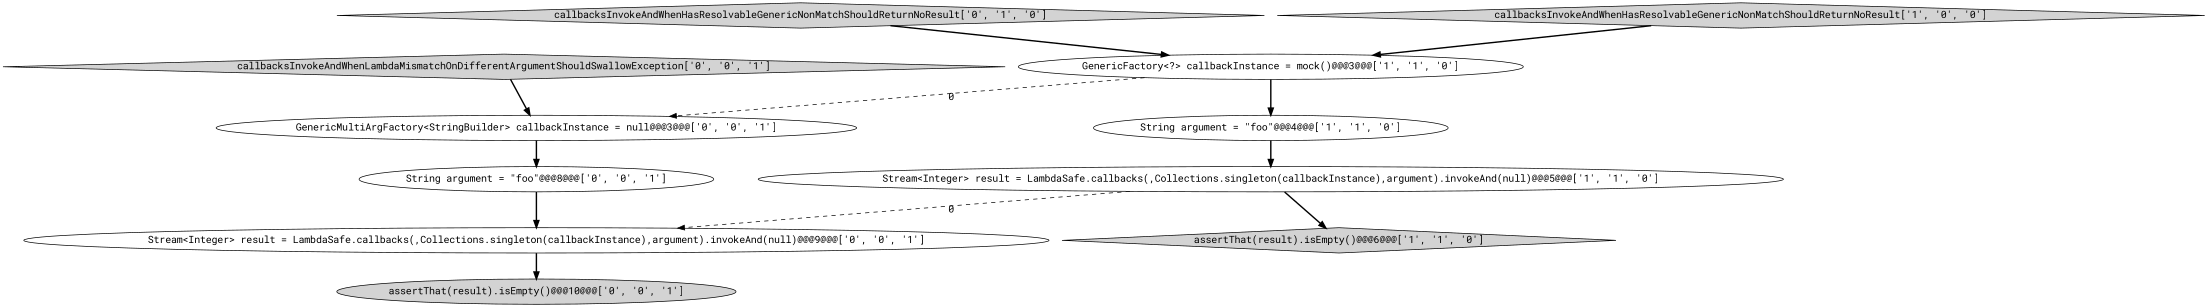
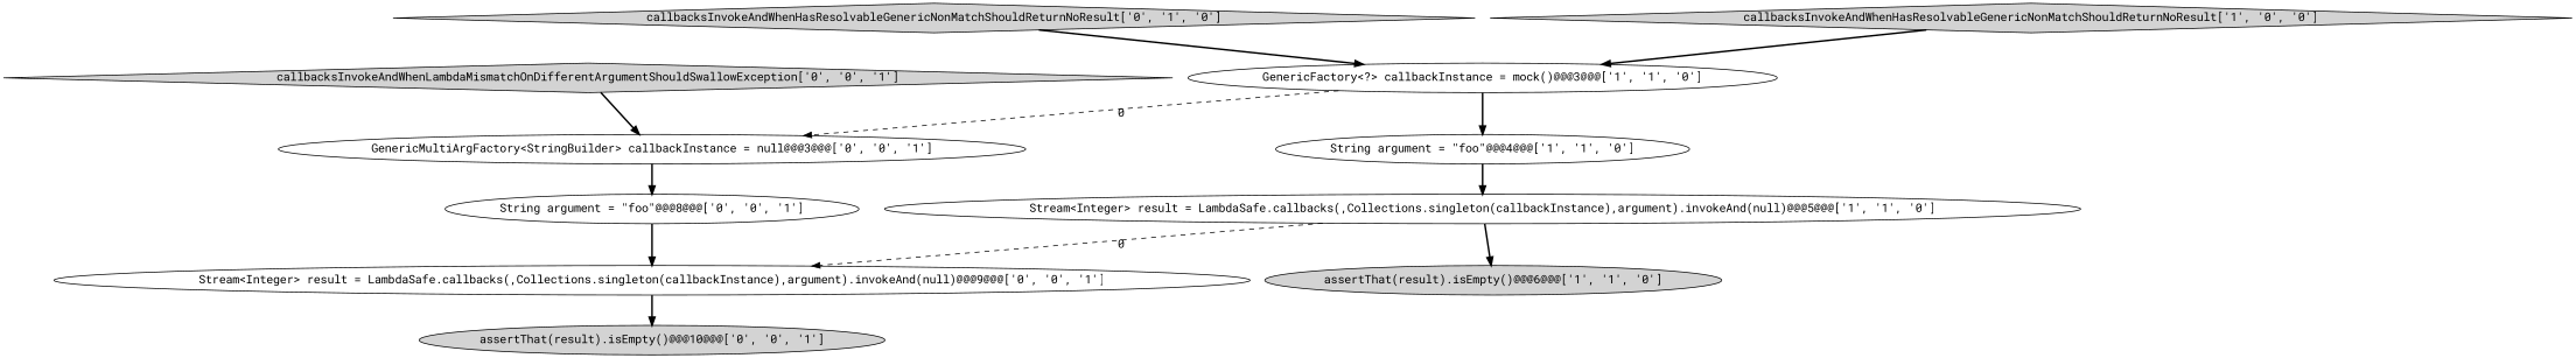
  digraph {
    fontname="Roboto Mono"
    node [fillcolor=white shape=ellipse style=filled fontname="Roboto Mono"]
    edge [style=bold fontname="Roboto Mono"]
    n1 [label="Stream<Integer> result = LambdaSafe.callbacks(,Collections.singleton(callbackInstance),argument).invokeAnd(null)@@@5@@@['1', '1', '0']"]
    n2 [label="Stream<Integer> result = LambdaSafe.callbacks(,Collections.singleton(callbackInstance),argument).invokeAnd(null)@@@9@@@['0', '0', '1']"]
-   n3 [fillcolor=lightgray label="assertThat(result).isEmpty()@@@6@@@['1', '1', '0']" shape=diamond]
+   n3 [fillcolor=lightgray label="assertThat(result).isEmpty()@@@6@@@['1', '1', '0']"]
    n4 [label="String argument = \"foo\"@@@4@@@['1', '1', '0']"]
    n5 [fillcolor=lightgray label="callbacksInvokeAndWhenLambdaMismatchOnDifferentArgumentShouldSwallowException['0', '0', '1']" shape=diamond]
    n6 [label="GenericMultiArgFactory<StringBuilder> callbackInstance = null@@@3@@@['0', '0', '1']"]
    n7 [fillcolor=lightgray label="assertThat(result).isEmpty()@@@10@@@['0', '0', '1']"]
    n8 [fillcolor=lightgray label="callbacksInvokeAndWhenHasResolvableGenericNonMatchShouldReturnNoResult['0', '1', '0']" shape=diamond]
    n9 [label="GenericFactory<?> callbackInstance = mock()@@@3@@@['1', '1', '0']"]
    n10 [label="String argument = \"foo\"@@@8@@@['0', '0', '1']"]
    n11 [fillcolor=lightgray label="callbacksInvokeAndWhenHasResolvableGenericNonMatchShouldReturnNoResult['1', '0', '0']" shape=diamond]
    n1 -> n2 [label=0 style=dashed]
    n1 -> n3
    n2 -> n7
    n4 -> n1
    n5 -> n6
    n6 -> n10
    n8 -> n9
    n9 -> n4
    n9 -> n6 [label=0 style=dashed]
    n10 -> n2
    n11 -> n9
  }
